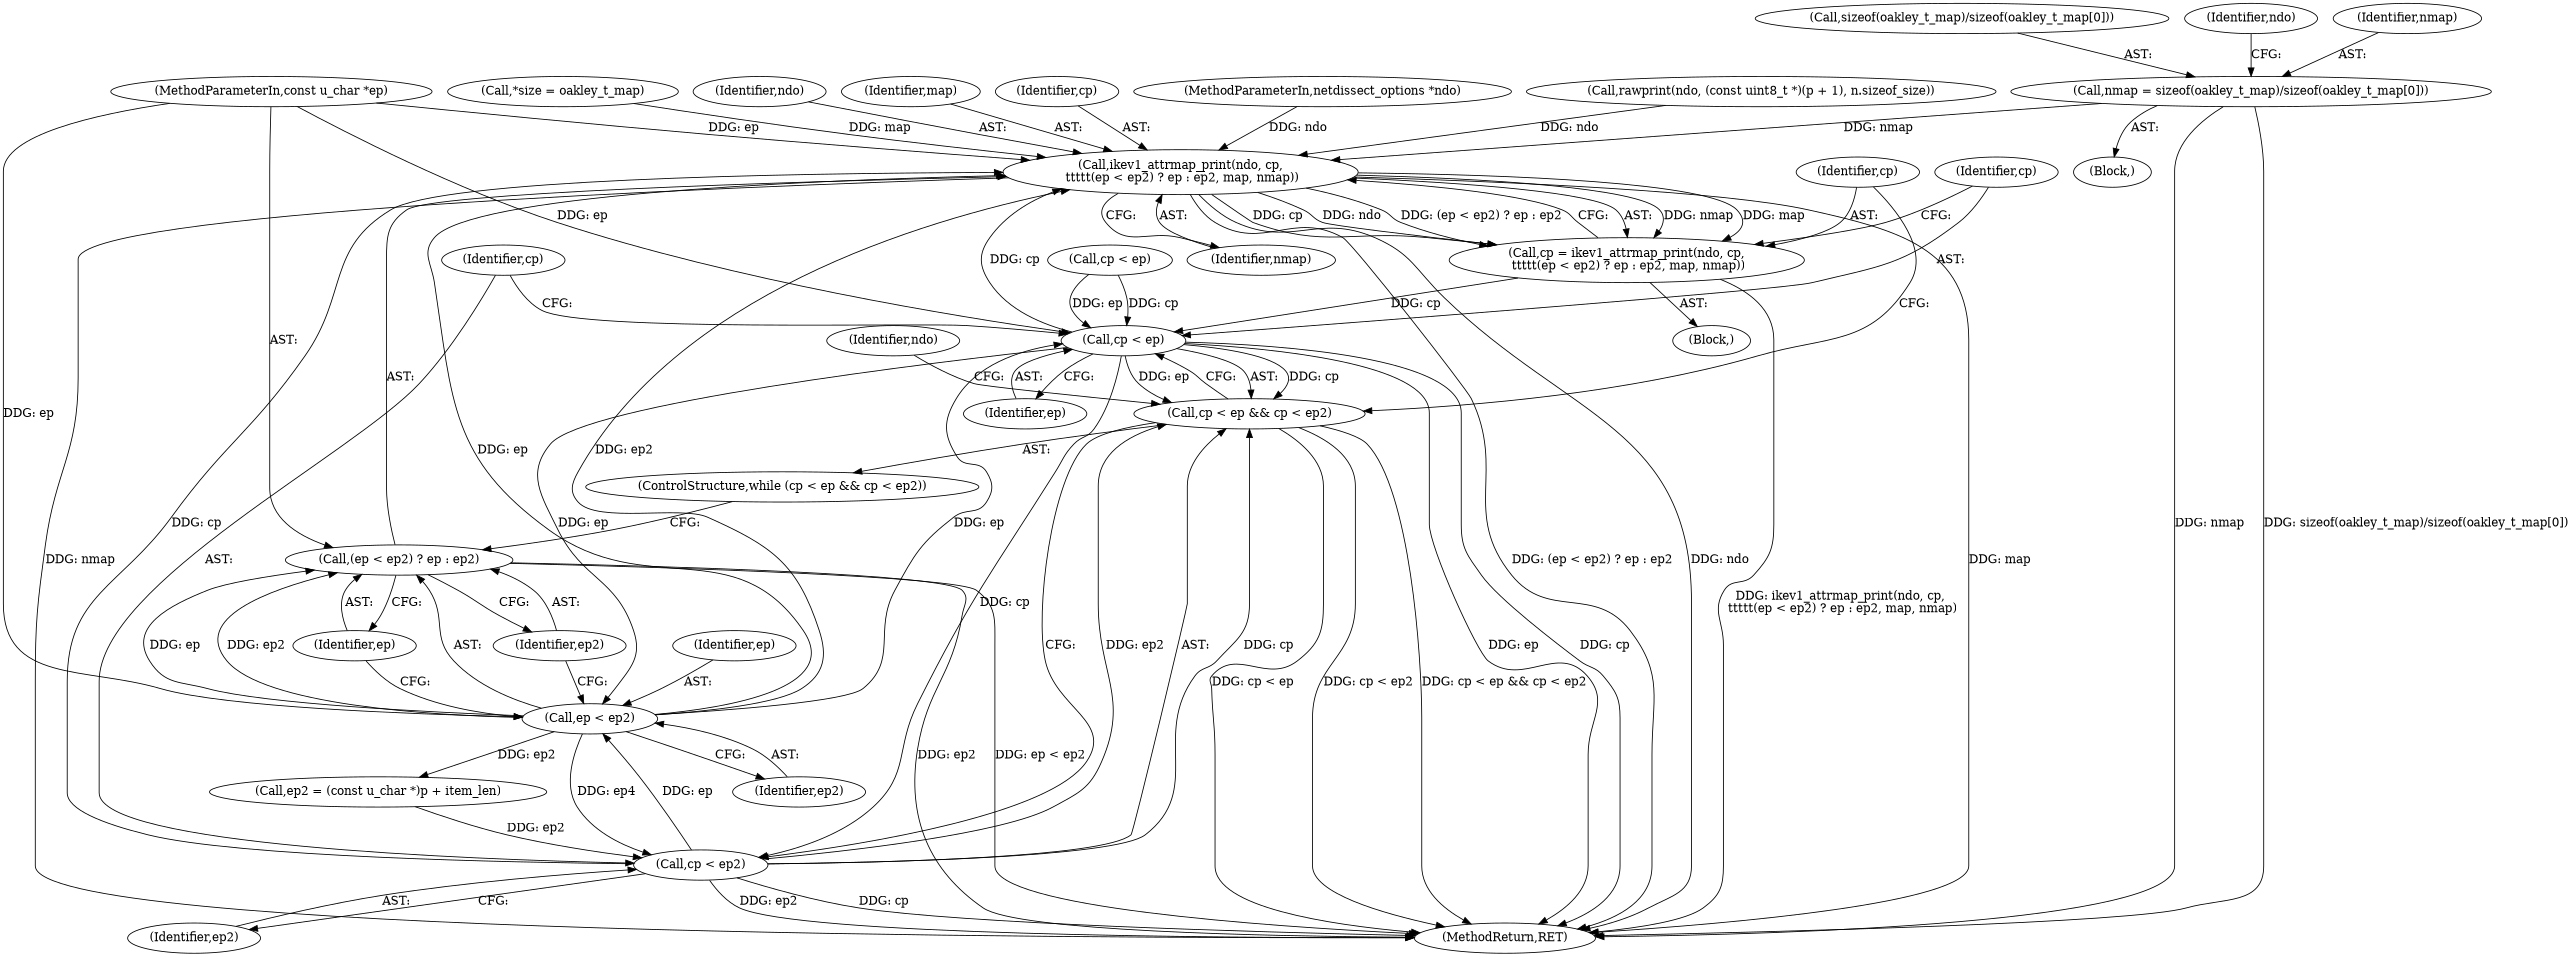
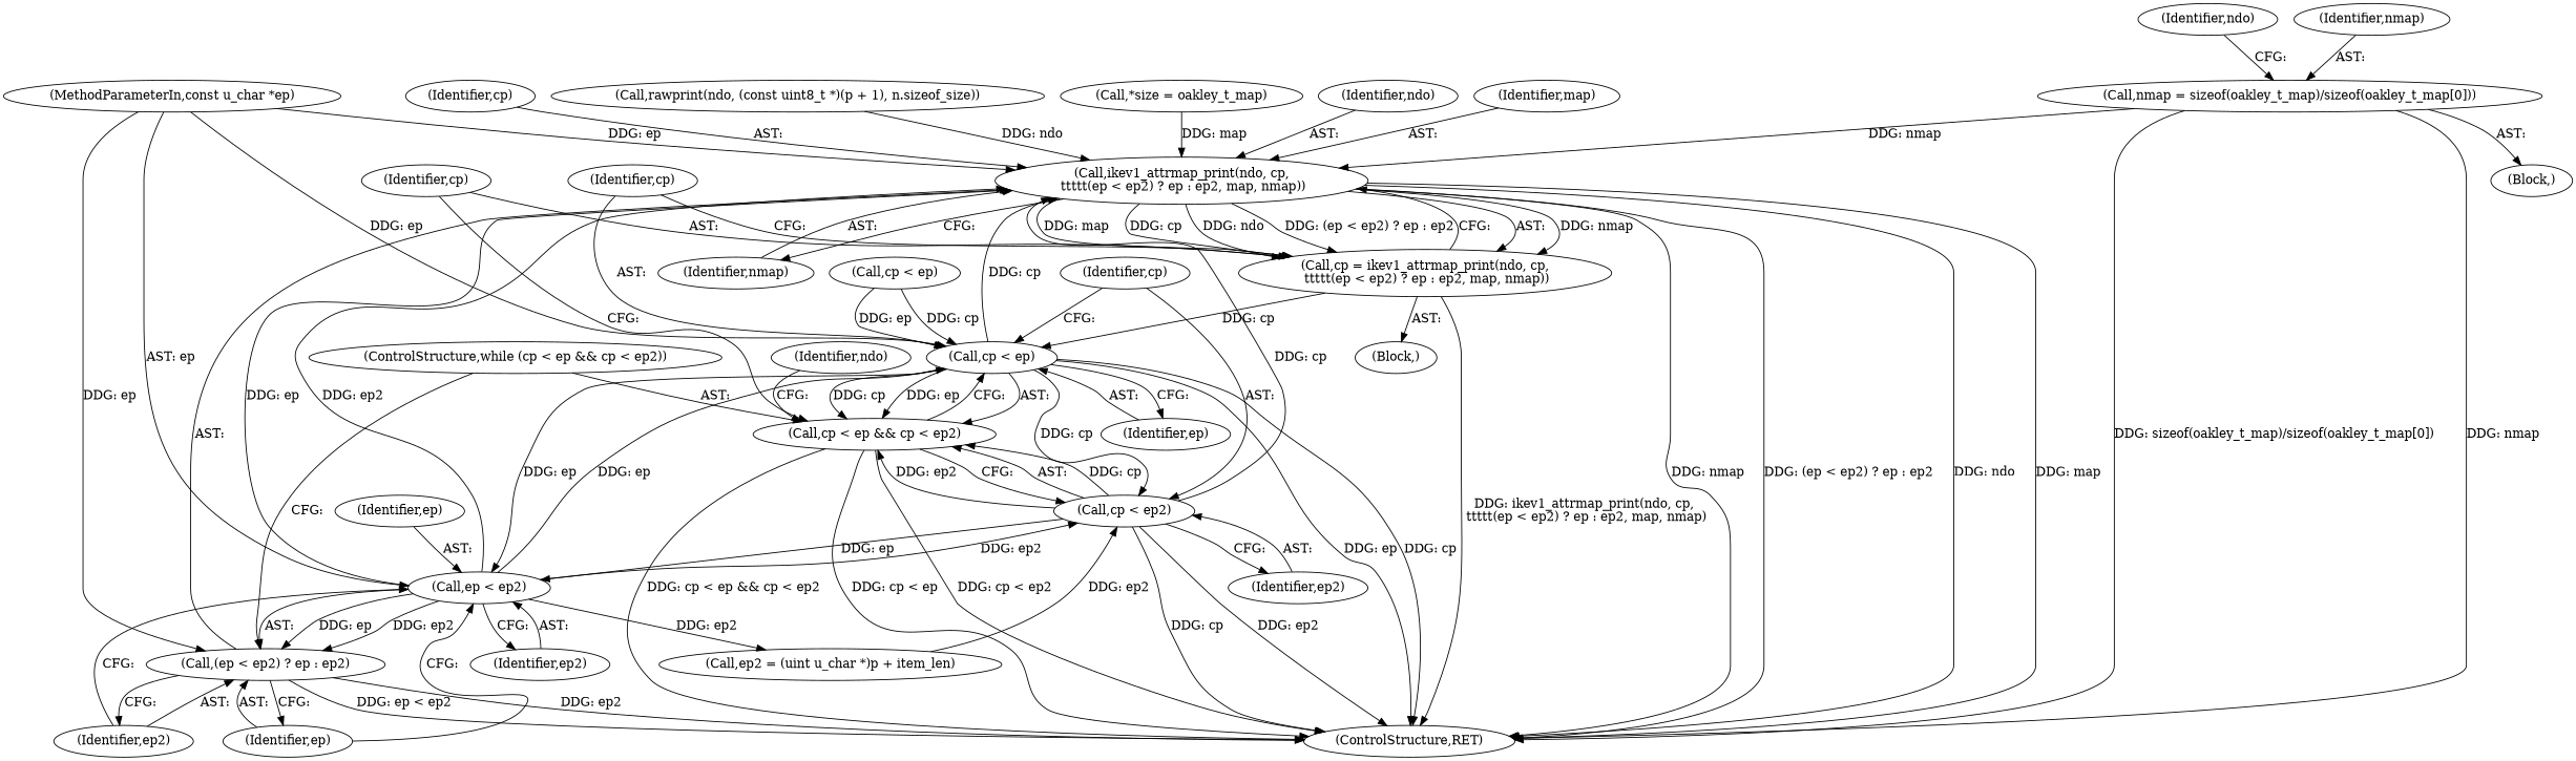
  digraph {
    n1 [label="(Call,nmap = sizeof(oakley_t_map)/sizeof(oakley_t_map[0]))"]
    n2 [label="(Call,ikev1_attrmap_print(ndo, cp,\n \t\t\t\t\t(ep < ep2) ? ep : ep2, map, nmap))"]
-   n3 [label="(MethodReturn,RET)"]
+   n3 [label="(ControlStructure,RET)"]
    n4 [label="(Block,)"]
    n5 [label="(Call,cp = ikev1_attrmap_print(ndo, cp,\n \t\t\t\t\t(ep < ep2) ? ep : ep2, map, nmap))"]
    n6 [label="(Identifier,nmap)"]
-   n7 [label="(Call,sizeof(oakley_t_map)/sizeof(oakley_t_map[0]))"]
    n8 [label="(Call,cp < ep)"]
    n9 [label="(Block,)"]
    n10 [label="(Call,cp < ep && cp < ep2)"]
    n11 [label="(Call,cp < ep2)"]
    n12 [label="(Call,ep < ep2)"]
    n13 [label="(Identifier,ep)"]
    n14 [label="(ControlStructure,while (cp < ep && cp < ep2))"]
    n15 [label="(Identifier,ep2)"]
    n16 [label="(Call,(ep < ep2) ? ep : ep2)"]
    n17 [label="(Identifier,ep2)"]
-   n18 [label="(Call,ep2 = (const u_char *)p + item_len)"]
+   n18 [label="(Call,ep2 = (uint u_char *)p + item_len)"]
    n19 [label="(Identifier,ep2)"]
    n20 [label="(Identifier,ep)"]
    n21 [label="(Identifier,cp)"]
-   n22 [label="(MethodParameterIn,netdissect_options *ndo)"]
    n23 [label="(Identifier,ndo)"]
    n24 [label="(Identifier,cp)"]
    n25 [label="(Identifier,cp)"]
    n26 [label="(Identifier,nmap)"]
    n27 [label="(Call,rawprint(ndo, (const uint8_t *)(p + 1), n.sizeof_size))"]
    n28 [label="(MethodParameterIn,const u_char *ep)"]
    n29 [label="(Call,*size = oakley_t_map)"]
    n30 [label="(Identifier,ep)"]
    n31 [label="(Identifier,ndo)"]
    n32 [label="(Identifier,map)"]
    n33 [label="(Call,cp < ep)"]
    n34 [label="(Identifier,ndo)"]
    n35 [label="(Identifier,cp)"]
    n1 -> n2 [label="DDG: nmap"]
    n1 -> n3 [label="DDG: sizeof(oakley_t_map)/sizeof(oakley_t_map[0])"]
    n1 -> n3 [label="DDG: nmap"]
    n1 -> n4 [label="AST: "]
    n2 -> n3 [label="DDG: nmap"]
    n2 -> n3 [label="DDG: (ep < ep2) ? ep : ep2"]
    n2 -> n3 [label="DDG: ndo"]
    n2 -> n3 [label="DDG: map"]
    n2 -> n5 [label="AST: "]
    n2 -> n5 [label="DDG: nmap"]
    n2 -> n5 [label="DDG: map"]
    n2 -> n5 [label="DDG: cp"]
    n2 -> n5 [label="DDG: ndo"]
    n2 -> n5 [label="DDG: (ep < ep2) ? ep : ep2"]
    n2 -> n6 [label="CFG: "]
    n5 -> n2 [label="CFG: "]
    n5 -> n3 [label="DDG: ikev1_attrmap_print(ndo, cp,\n \t\t\t\t\t(ep < ep2) ? ep : ep2, map, nmap)"]
    n5 -> n8 [label="DDG: cp"]
    n5 -> n9 [label="AST: "]
    n6 -> n2 [label="AST: "]
-   n7 -> n1 [label="AST: "]
    n8 -> n2 [label="DDG: cp"]
    n8 -> n3 [label="DDG: ep"]
    n8 -> n3 [label="DDG: cp"]
    n8 -> n10 [label="AST: "]
    n8 -> n10 [label="DDG: cp"]
    n8 -> n10 [label="DDG: ep"]
    n8 -> n11 [label="DDG: cp"]
    n8 -> n12 [label="DDG: ep"]
    n8 -> n13 [label="CFG: "]
    n10 -> n3 [label="DDG: cp < ep && cp < ep2"]
    n10 -> n3 [label="DDG: cp < ep"]
    n10 -> n3 [label="DDG: cp < ep2"]
    n10 -> n8 [label="CFG: "]
    n10 -> n11 [label="CFG: "]
-   n10 -> n14 [label="AST: "]
+   n14 -> n10 [label="AST: "]
    n11 -> n2 [label="DDG: cp"]
    n11 -> n3 [label="DDG: cp"]
    n11 -> n3 [label="DDG: ep2"]
    n11 -> n10 [label="AST: "]
    n11 -> n10 [label="DDG: cp"]
    n11 -> n10 [label="DDG: ep2"]
    n11 -> n12 [label="DDG: ep"]
    n11 -> n15 [label="CFG: "]
    n12 -> n2 [label="DDG: ep"]
    n12 -> n2 [label="DDG: ep2"]
    n12 -> n8 [label="DDG: ep"]
-   n12 -> n11 [label="DDG: ep4"]
+   n12 -> n11 [label="DDG: ep2"]
    n12 -> n16 [label="AST: "]
    n12 -> n16 [label="DDG: ep"]
    n12 -> n16 [label="DDG: ep2"]
    n12 -> n17 [label="CFG: "]
    n12 -> n18 [label="DDG: ep2"]
    n13 -> n8 [label="AST: "]
    n14 -> n16 [label="CFG: "]
    n15 -> n11 [label="AST: "]
    n16 -> n2 [label="AST: "]
    n16 -> n3 [label="DDG: ep2"]
    n16 -> n3 [label="DDG: ep < ep2"]
    n16 -> n19 [label="CFG: "]
    n16 -> n20 [label="CFG: "]
    n17 -> n12 [label="AST: "]
    n18 -> n11 [label="DDG: ep2"]
    n19 -> n12 [label="CFG: "]
    n19 -> n16 [label="AST: "]
    n20 -> n12 [label="CFG: "]
    n20 -> n16 [label="AST: "]
    n21 -> n2 [label="AST: "]
-   n22 -> n2 [label="DDG: ndo"]
    n23 -> n1 [label="CFG: "]
    n24 -> n5 [label="CFG: "]
    n24 -> n8 [label="AST: "]
    n25 -> n8 [label="CFG: "]
    n25 -> n11 [label="AST: "]
    n26 -> n1 [label="AST: "]
    n27 -> n2 [label="DDG: ndo"]
    n28 -> n2 [label="DDG: ep"]
    n28 -> n8 [label="DDG: ep"]
-   n28 -> n12 [label="DDG: ep"]
-   n28 -> n16 [label="AST: "]
+   n28 -> n12 [label="AST: ep"]
+   n28 -> n16 [label="DDG: ep"]
    n29 -> n2 [label="DDG: map"]
    n30 -> n12 [label="AST: "]
    n31 -> n2 [label="AST: "]
    n32 -> n2 [label="AST: "]
    n33 -> n8 [label="DDG: cp"]
    n33 -> n8 [label="DDG: ep"]
    n34 -> n10 [label="CFG: "]
    n35 -> n5 [label="AST: "]
    n35 -> n10 [label="CFG: "]
  }
